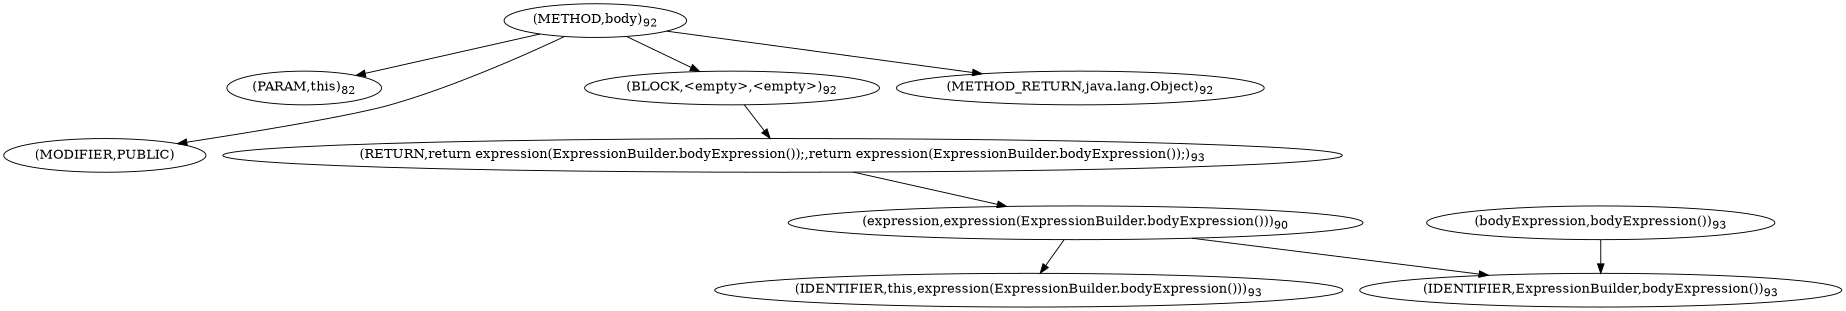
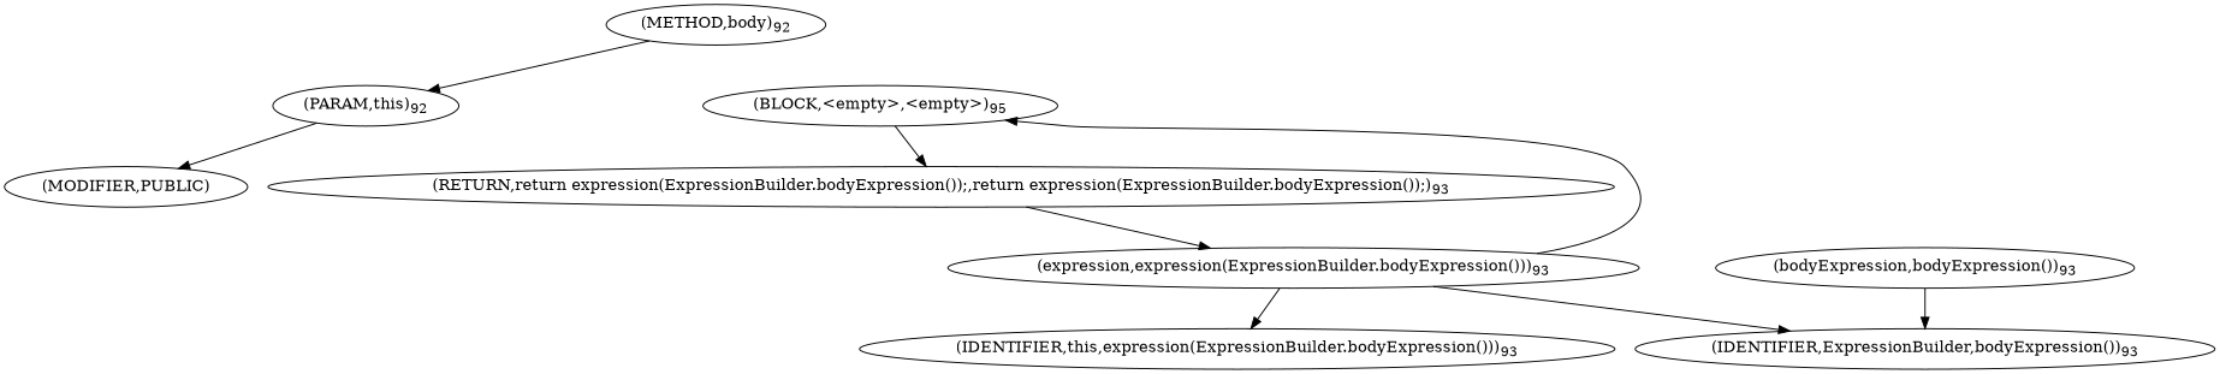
  digraph {
    n1 [label=<(METHOD,body)<SUB>92</SUB>>]
-   n2 [label=<(PARAM,this)<SUB>82</SUB>>]
-   n3 [label=<(BLOCK,&lt;empty&gt;,&lt;empty&gt;)<SUB>92</SUB>>]
+   n2 [label=<(PARAM,this)<SUB>92</SUB>>]
+   n3 [label=<(BLOCK,&lt;empty&gt;,&lt;empty&gt;)<SUB>95</SUB>>]
    n4 [label=<(MODIFIER,PUBLIC)>]
-   n5 [label=<(METHOD_RETURN,java.lang.Object)<SUB>92</SUB>>]
    n6 [label=<(RETURN,return expression(ExpressionBuilder.bodyExpression());,return expression(ExpressionBuilder.bodyExpression());)<SUB>93</SUB>>]
-   n7 [label=<(expression,expression(ExpressionBuilder.bodyExpression()))<SUB>90</SUB>>]
+   n7 [label=<(expression,expression(ExpressionBuilder.bodyExpression()))<SUB>93</SUB>>]
    n8 [label=<(IDENTIFIER,this,expression(ExpressionBuilder.bodyExpression()))<SUB>93</SUB>>]
    n9 [label=<(IDENTIFIER,ExpressionBuilder,bodyExpression())<SUB>93</SUB>>]
    n10 [label=<(bodyExpression,bodyExpression())<SUB>93</SUB>>]
    n1 -> n2
-   n1 -> n3
-   n1 -> n4
-   n1 -> n5
+   n7 -> n3
+   n2 -> n4
    n3 -> n6
    n6 -> n7
    n7 -> n8
    n7 -> n9
    n10 -> n9
  }
